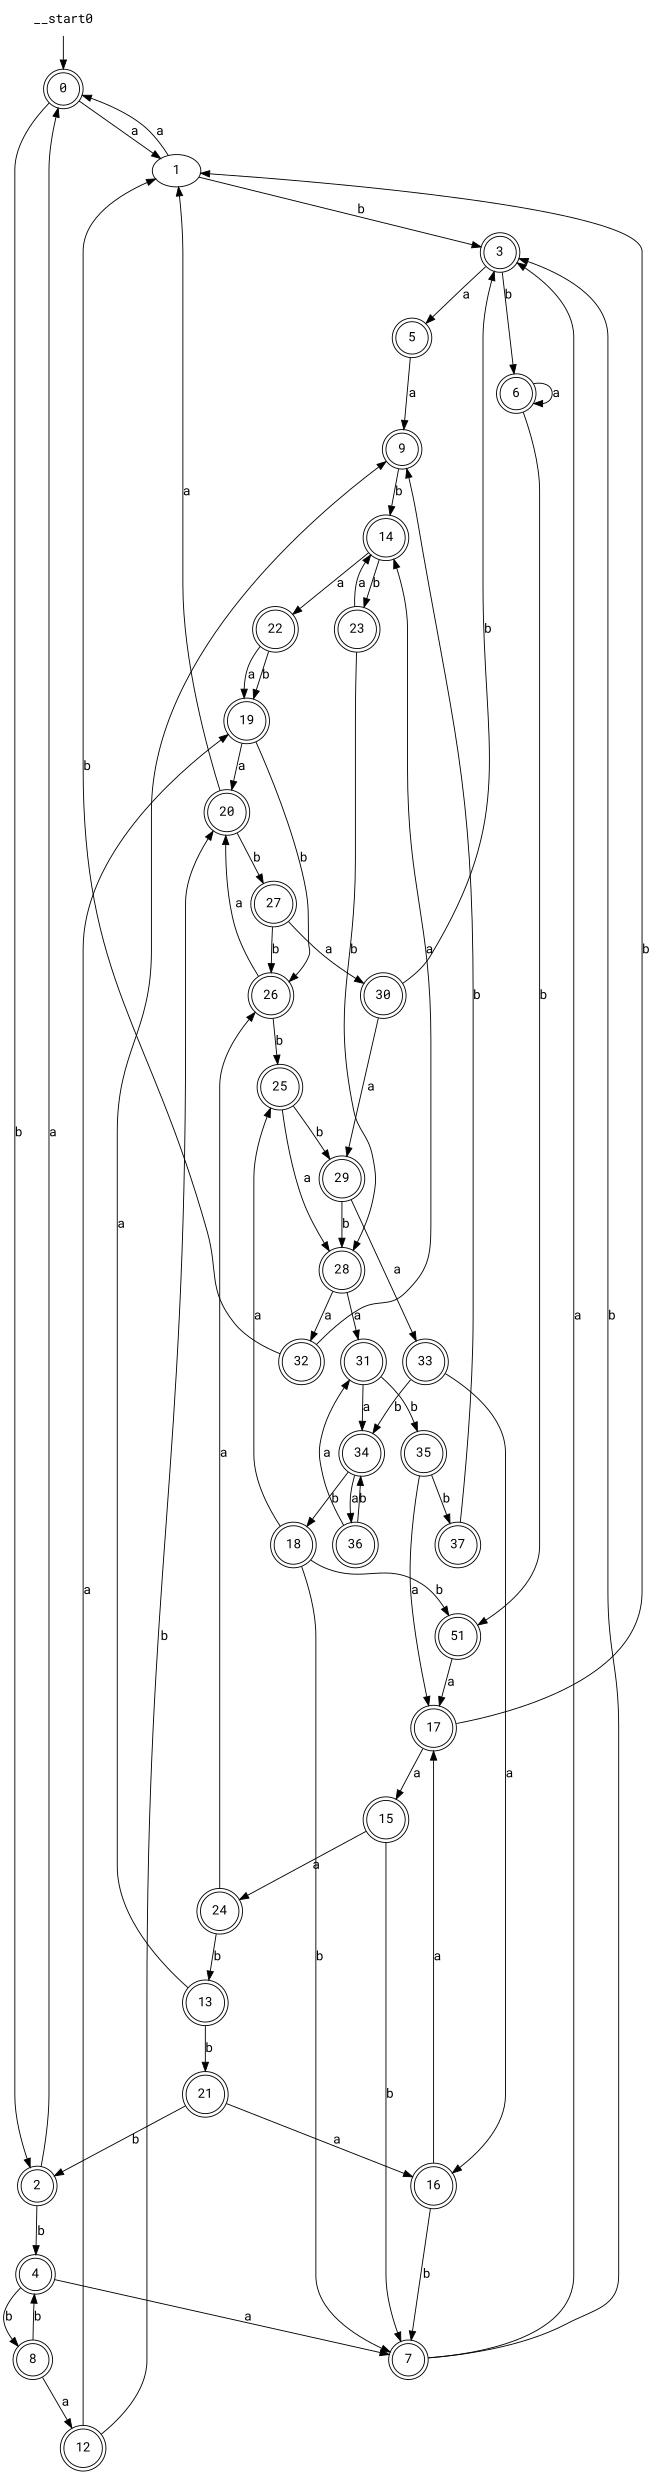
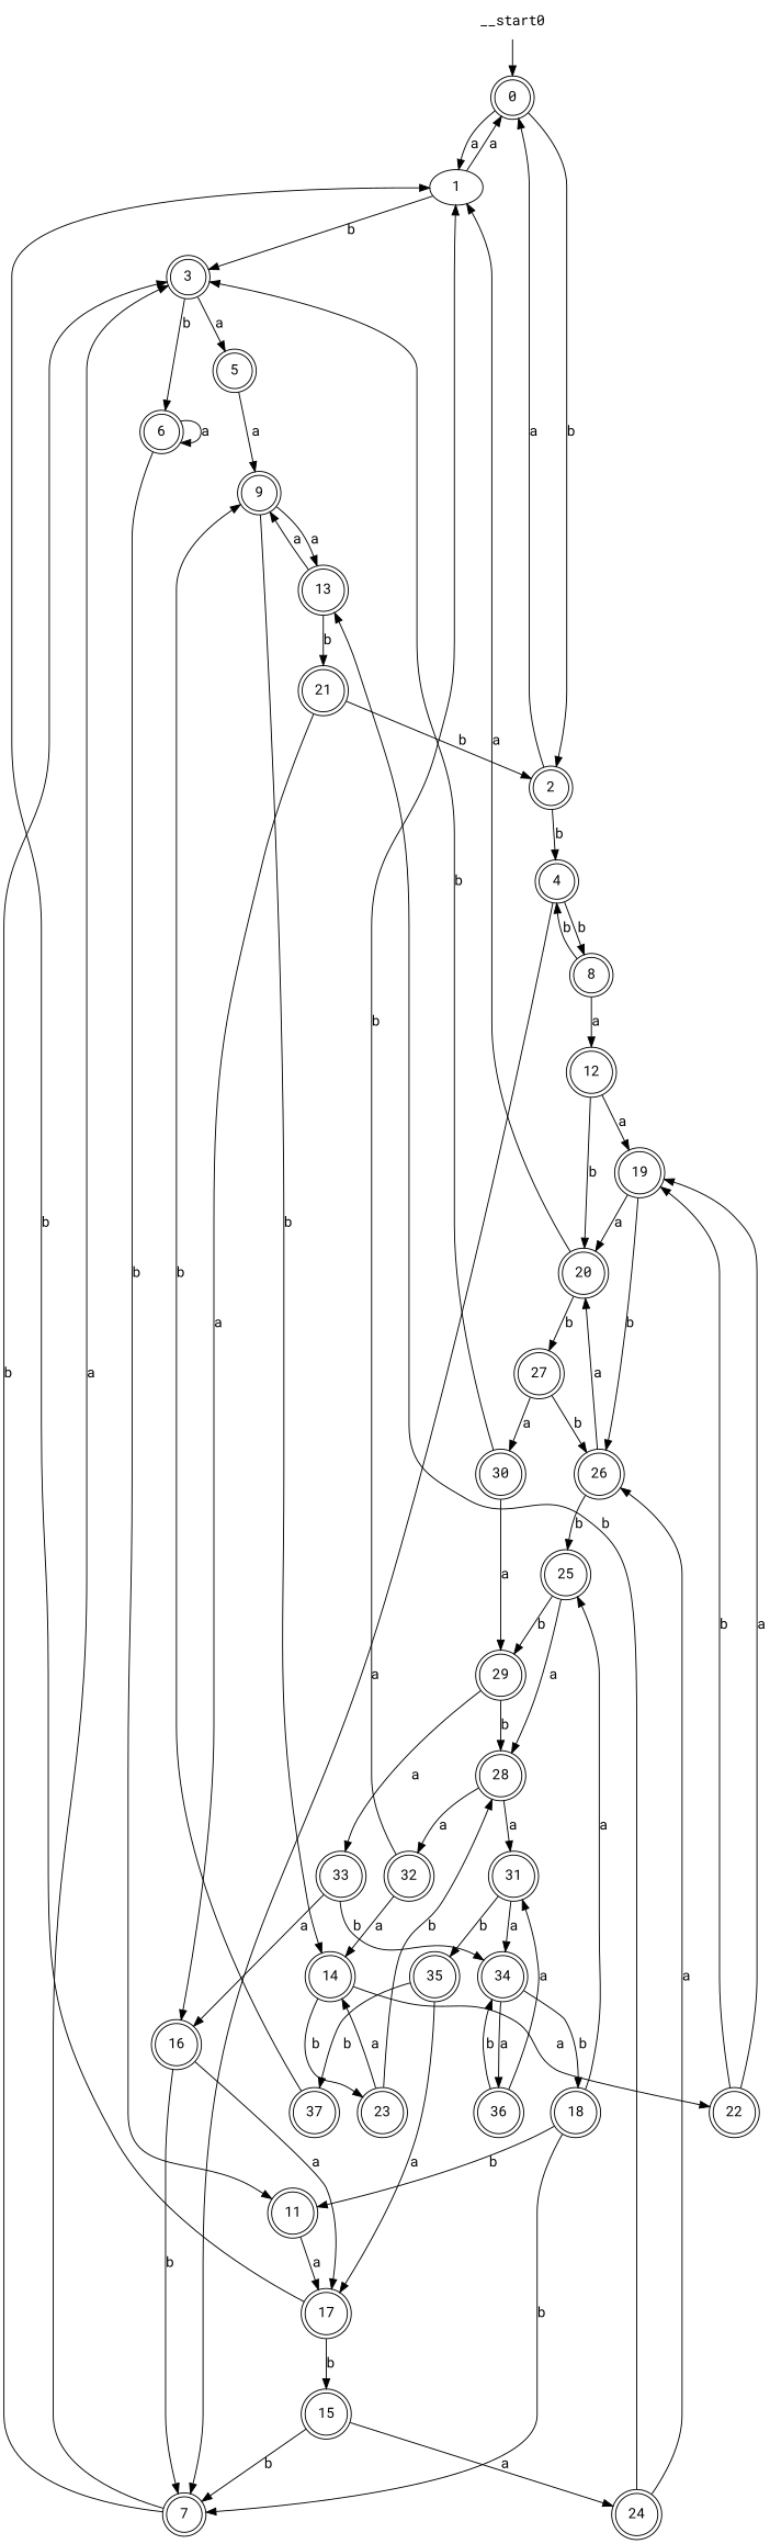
  digraph {
    fontname="Roboto Mono"
    node [fontname="Roboto Mono" shape=doublecircle]
    edge [fontname="Roboto Mono"]
    __start0 [shape=none]
    0
    1 [shape=""]
    2
    3
    4
    5
    6
    7
    8
    9
-   11 [label=51]
+   11
    12
    13
    14
    17
    19
    20
    21
    22
    23
    15
    24
    16
    18
    25
    26
    27
    28
    29
    30
    31
    32
    33
    34
    35
    36
    37
    __start0 -> 0
    0 -> 1 [label=a]
    0 -> 2 [label=b]
    1 -> 0 [label=a]
    1 -> 3 [label=b]
    2 -> 0 [label=a]
    2 -> 4 [label=b]
    3 -> 5 [label=a]
    3 -> 6 [label=b]
    4 -> 7 [label=a]
    4 -> 8 [label=b]
    5 -> 9 [label=a]
    6 -> 6 [label=a]
    6 -> 11 [label=b]
    7 -> 3 [label=a]
    7 -> 3 [label=b]
    8 -> 4 [label=b]
    8 -> 12 [label=a]
+   9 -> 13 [label=a]
    9 -> 14 [label=b]
    11 -> 17 [label=a]
    12 -> 19 [label=a]
    12 -> 20 [label=b]
    13 -> 9 [label=a]
    13 -> 21 [label=b]
    14 -> 22 [label=a]
    14 -> 23 [label=b]
    17 -> 1 [label=b]
-   17 -> 15 [label=a]
+   17 -> 15 [label=b]
    19 -> 20 [label=a]
    19 -> 26 [label=b]
    20 -> 1 [label=a]
    20 -> 27 [label=b]
    21 -> 2 [label=b]
    21 -> 16 [label=a]
    22 -> 19 [label=a]
    22 -> 19 [label=b]
    23 -> 14 [label=a]
    23 -> 28 [label=b]
    15 -> 7 [label=b]
    15 -> 24 [label=a]
    24 -> 13 [label=b]
    24 -> 26 [label=a]
    16 -> 7 [label=b]
    16 -> 17 [label=a]
    18 -> 7 [label=b]
    18 -> 11 [label=b]
    18 -> 25 [label=a]
    25 -> 28 [label=a]
    25 -> 29 [label=b]
    26 -> 20 [label=a]
    26 -> 25 [label=b]
    27 -> 26 [label=b]
    27 -> 30 [label=a]
    28 -> 31 [label=a]
    28 -> 32 [label=a]
    29 -> 28 [label=b]
    29 -> 33 [label=a]
    30 -> 3 [label=b]
    30 -> 29 [label=a]
    31 -> 34 [label=a]
    31 -> 35 [label=b]
    32 -> 1 [label=b]
    32 -> 14 [label=a]
    33 -> 16 [label=a]
    33 -> 34 [label=b]
    34 -> 18 [label=b]
    34 -> 36 [label=a]
    35 -> 17 [label=a]
    35 -> 37 [label=b]
    36 -> 31 [label=a]
    36 -> 34 [label=b]
    37 -> 9 [label=b]
  }
